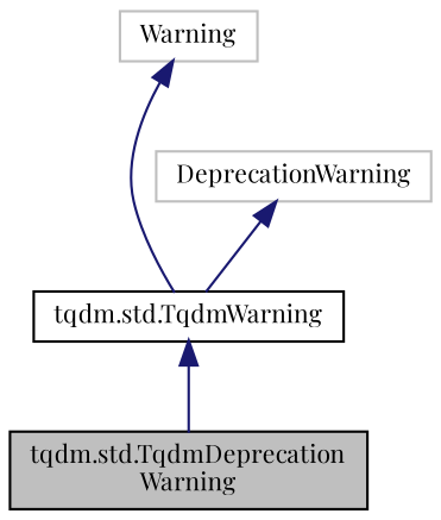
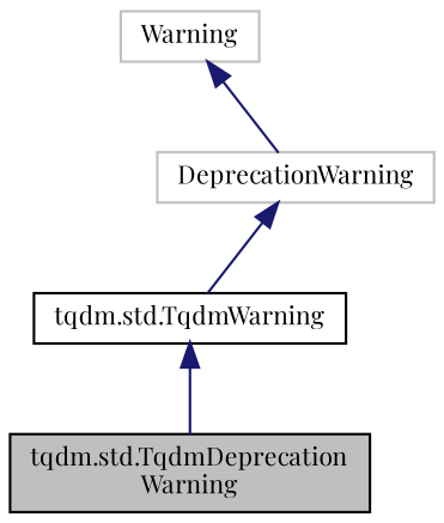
  digraph {
    fontname="Playfair Display"
    node [color=black fillcolor=white fontname="Playfair Display" fontsize=10 shape=record style=filled]
    edge [color=midnightblue dir=back fontname="Playfair Display" fontsize=10 labelfontname=Helvetica labelfontsize=10 style=solid]
    n1 [fillcolor=grey75 fontcolor=black height=0.2 label="tqdm.std.TqdmDeprecation\lWarning" width=0.4]
    n2 [height=0.2 label="tqdm.std.TqdmWarning" width=0.4]
    n3 [color=grey75 height=0.2 label=Warning width=0.4]
    n4 [color=grey75 height=0.2 label=DeprecationWarning width=0.4]
    n2 -> n1
-   n3 -> n2
+   n3 -> n4
    n4 -> n2
  }
